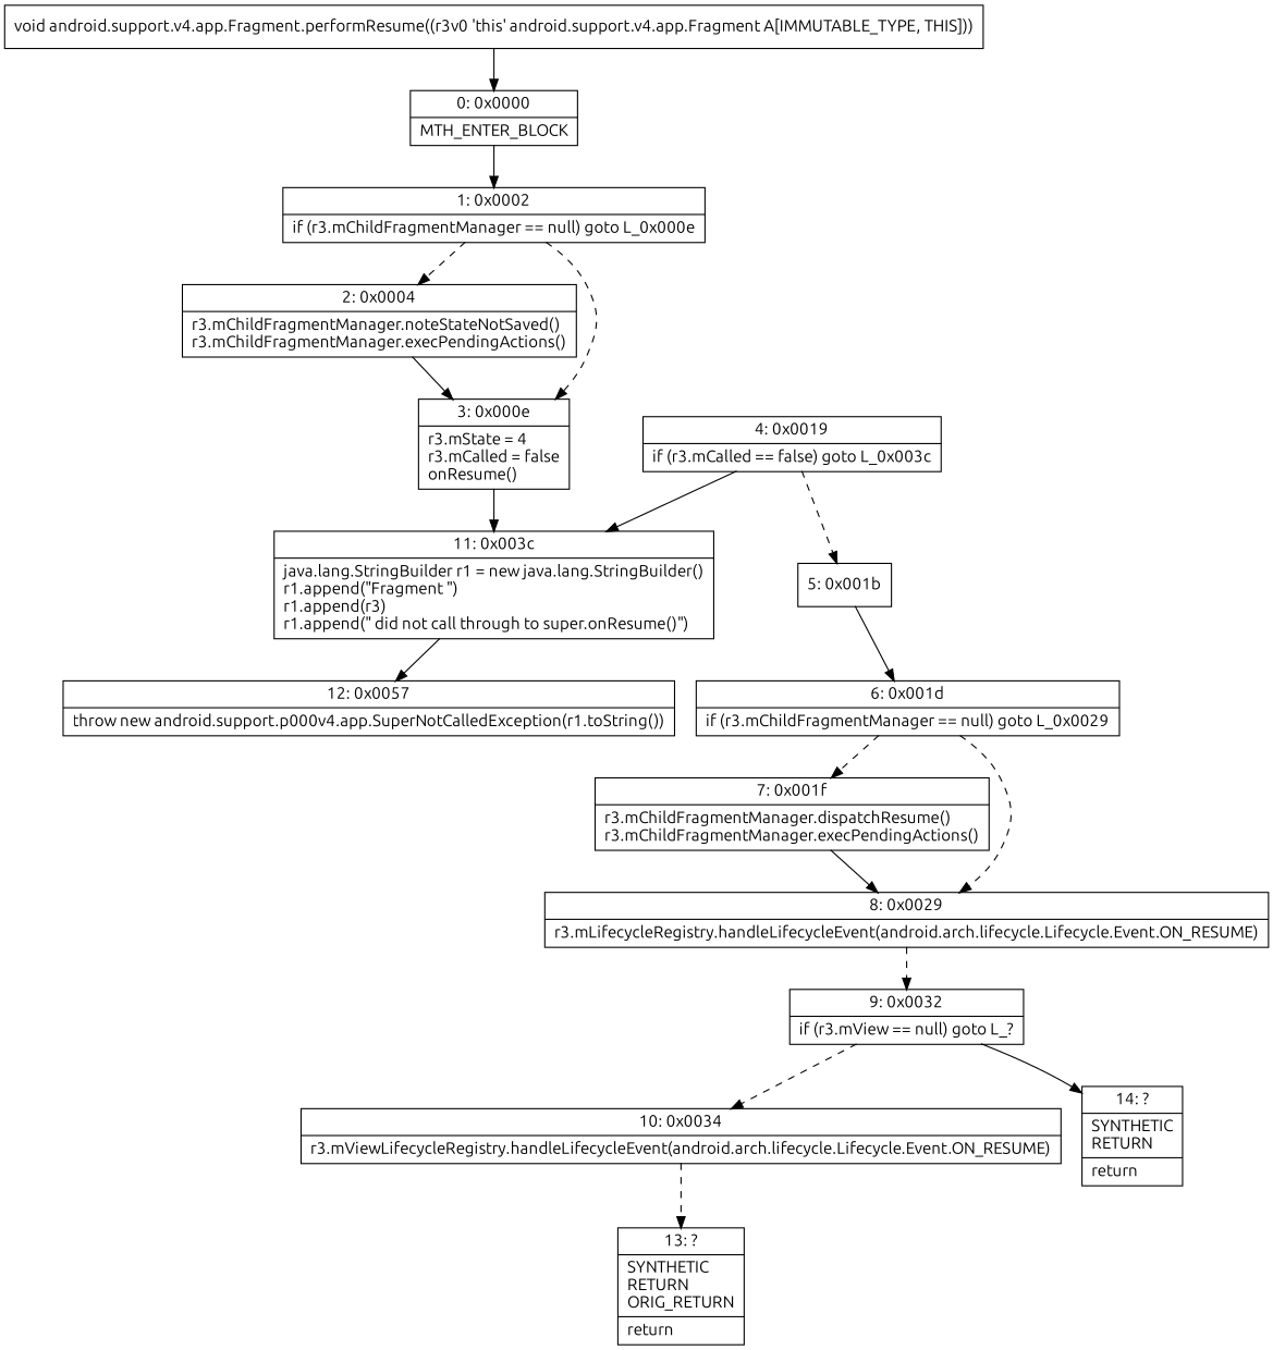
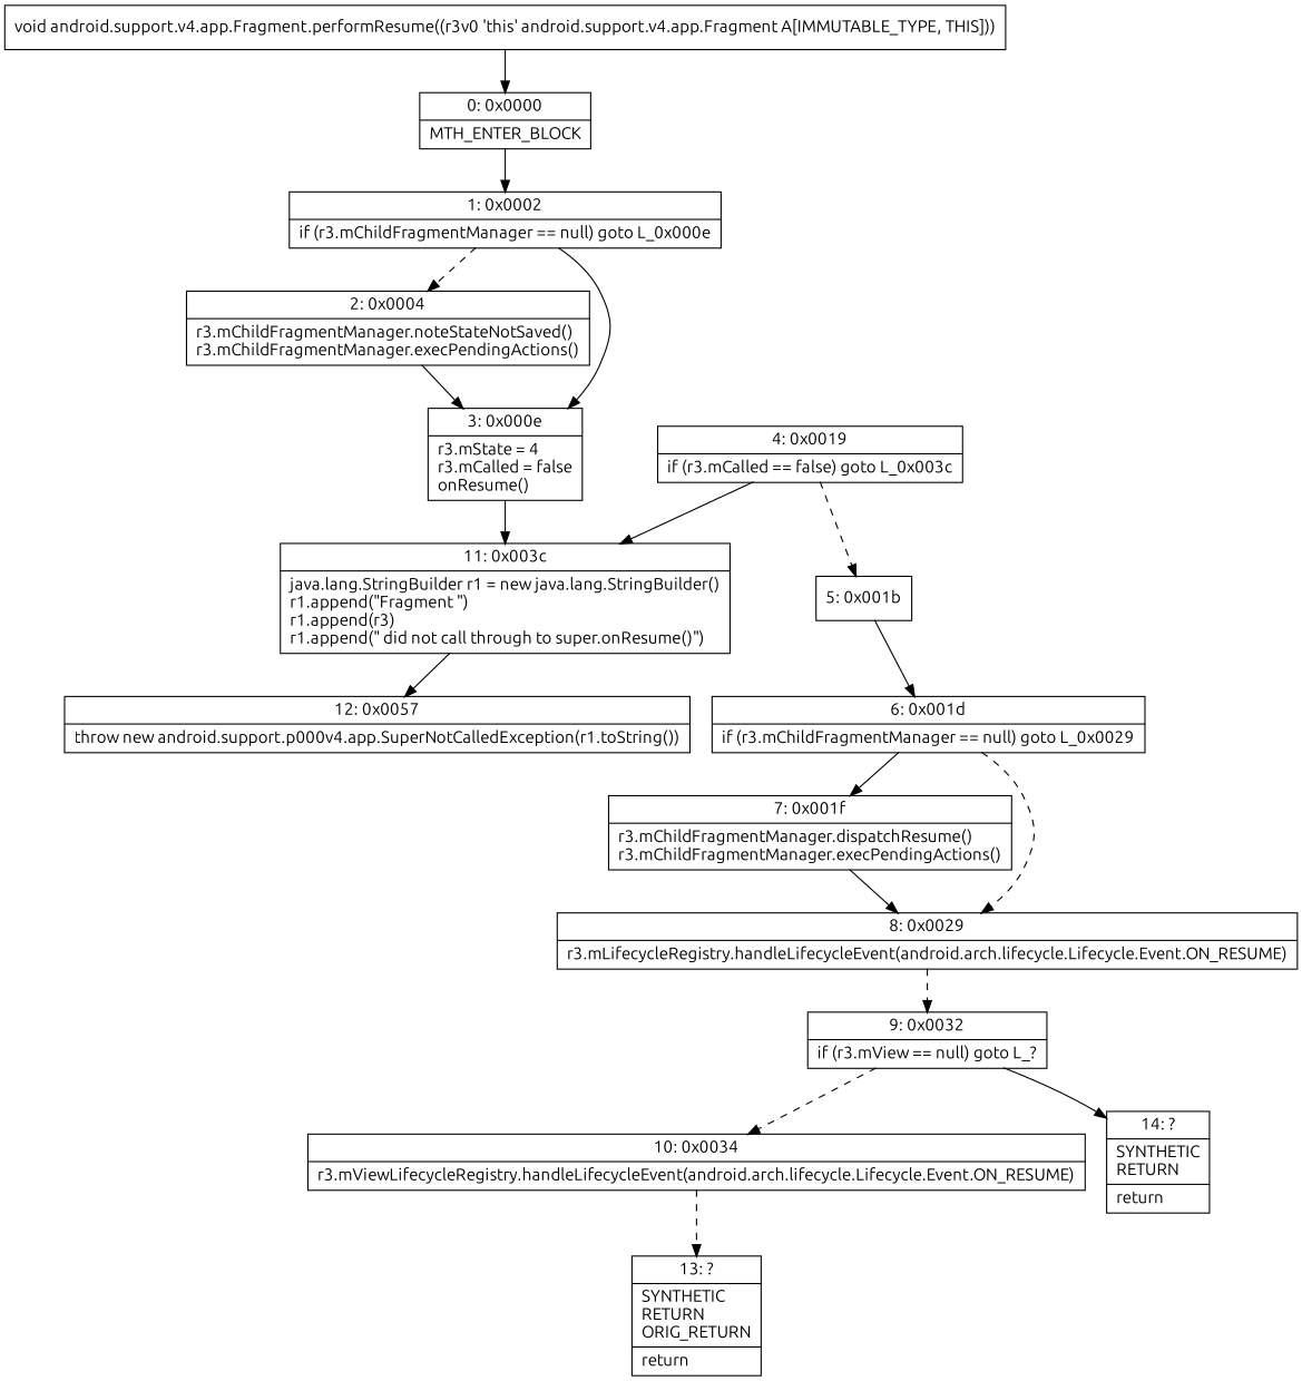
  digraph {
    fontname=Ubuntu
    node [fontname=Ubuntu shape=record]
    edge [fontname=Ubuntu]
    n1 [label="{0\:\ 0x0000|MTH_ENTER_BLOCK\l}"]
    n2 [label="{1\:\ 0x0002|if (r3.mChildFragmentManager == null) goto L_0x000e\l}"]
    n3 [label="{2\:\ 0x0004|r3.mChildFragmentManager.noteStateNotSaved()\lr3.mChildFragmentManager.execPendingActions()\l}"]
    n4 [label="{3\:\ 0x000e|r3.mState = 4\lr3.mCalled = false\lonResume()\l}"]
    n5 [label="{11\:\ 0x003c|java.lang.StringBuilder r1 = new java.lang.StringBuilder()\lr1.append(\"Fragment \")\lr1.append(r3)\lr1.append(\" did not call through to super.onResume()\")\l}"]
    n6 [label="{4\:\ 0x0019|if (r3.mCalled == false) goto L_0x003c\l}"]
    n7 [label="{5\:\ 0x001b}"]
    n8 [label="{6\:\ 0x001d|if (r3.mChildFragmentManager == null) goto L_0x0029\l}"]
    n9 [label="{12\:\ 0x0057|throw new android.support.p000v4.app.SuperNotCalledException(r1.toString())\l}"]
    n10 [label="{7\:\ 0x001f|r3.mChildFragmentManager.dispatchResume()\lr3.mChildFragmentManager.execPendingActions()\l}"]
    n11 [label="{8\:\ 0x0029|r3.mLifecycleRegistry.handleLifecycleEvent(android.arch.lifecycle.Lifecycle.Event.ON_RESUME)\l}"]
    n12 [label="{9\:\ 0x0032|if (r3.mView == null) goto L_?\l}"]
    n13 [label="{10\:\ 0x0034|r3.mViewLifecycleRegistry.handleLifecycleEvent(android.arch.lifecycle.Lifecycle.Event.ON_RESUME)\l}"]
    n14 [label="{14\:\ ?|SYNTHETIC\lRETURN\l|return\l}"]
    n15 [label="{13\:\ ?|SYNTHETIC\lRETURN\lORIG_RETURN\l|return\l}"]
    n16 [label="{void android.support.v4.app.Fragment.performResume((r3v0 'this' android.support.v4.app.Fragment A[IMMUTABLE_TYPE, THIS])) }"]
    n1 -> n2
    n2 -> n3 [style=dashed]
-   n2 -> n4 [style=dashed]
+   n2 -> n4
    n3 -> n4
    n4 -> n5
    n5 -> n9
    n6 -> n5
    n6 -> n7 [style=dashed]
    n7 -> n8
-   n8 -> n10 [style=dashed]
+   n8 -> n10 [style=solid]
    n8 -> n11 [style=dashed]
    n10 -> n11
    n11 -> n12 [style=dashed]
    n12 -> n13 [style=dashed]
    n12 -> n14
    n13 -> n15 [style=dashed]
    n16 -> n1
  }
